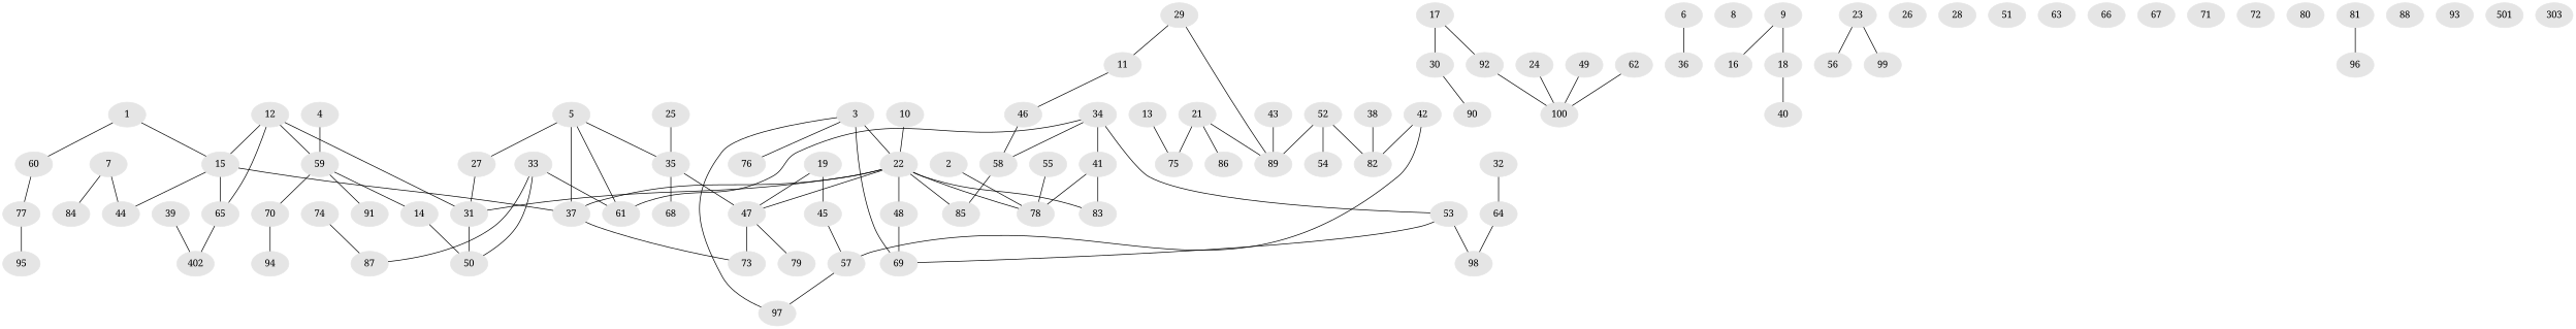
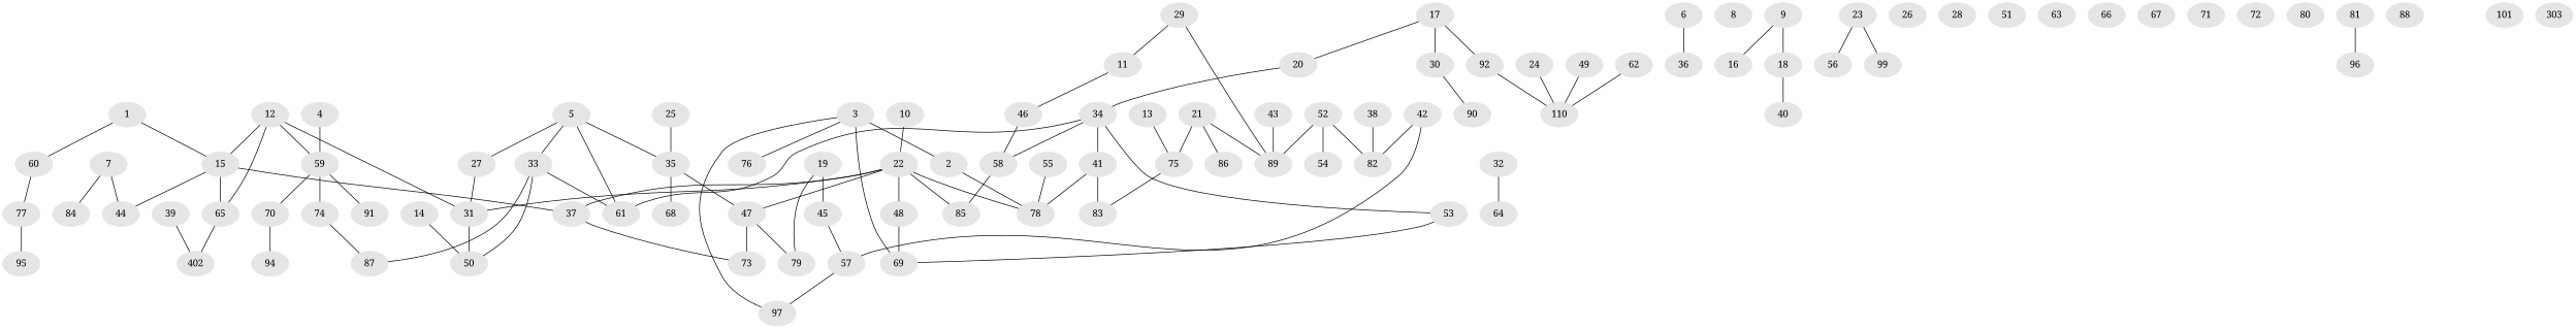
  graph {
    fontname="Noto Serif"
    node [color=gray90 fontname="Noto Serif" style=filled]
    edge [fontname="Noto Serif"]
    1
    15
    60
    44
    65
    37
    77
    2
    78
    11
    46
    3
    22
    69
    76
    97
    4
    59
    31
    47
    48
    83
    85
    70
    74
    91
    5
    27
    33
    35
    61
    50
    87
    68
    6
    36
    7
    84
    8
    9
    16
    18
    40
    10
    58
    12
    n47 [label=402]
    13
    75
    14
    73
    17
+   20
    30
    92
    34
    90
-   100
+   100 [label=110]
    19
    45
    79
    57
    41
    53
    21
    86
    89
    23
    56
    99
    24
    25
    26
    28
    29
    32
    64
-   98
    38
    82
    39
    42
    43
    49
    51
    52
    54
    55
    94
    95
    62
    63
    66
    67
    71
    72
    80
    81
    96
    88
-   93
-   101 [label=501]
+   101
    n103 [label=303]
    1 -- 15
    1 -- 60
    15 -- 44
    15 -- 65
    15 -- 37
    60 -- 77
    65 -- n47
    37 -- 73
    77 -- 95
    2 -- 78
    11 -- 46
    46 -- 58
-   3 -- 22
+   3 -- 2
    3 -- 69
    3 -- 76
    3 -- 97
    22 -- 37
    22 -- 78
    22 -- 31
    22 -- 47
    22 -- 48
-   22 -- 83
+   75 -- 83
    22 -- 85
    4 -- 59
    59 -- 70
-   59 -- 14
+   59 -- 74
    59 -- 91
    31 -- 50
    47 -- 73
    47 -- 79
    48 -- 69
    70 -- 94
    74 -- 87
    5 -- 27
-   5 -- 37
+   5 -- 33
    5 -- 35
    5 -- 61
    27 -- 31
    33 -- 61
    33 -- 50
    33 -- 87
    35 -- 47
    35 -- 68
    6 -- 36
    7 -- 44
    7 -- 84
    9 -- 16
    9 -- 18
    18 -- 40
    10 -- 22
    58 -- 85
    12 -- 15
    12 -- 65
    12 -- 59
    12 -- 31
    13 -- 75
    14 -- 50
+   17 -- 20
    17 -- 30
    17 -- 92
+   20 -- 34
    30 -- 90
    92 -- 100
    34 -- 61
    34 -- 58
    34 -- 41
    34 -- 53
    19 -- 45
-   19 -- 47
+   19 -- 79
    45 -- 57
    57 -- 97
    41 -- 78
    41 -- 83
    53 -- 69
-   53 -- 98
    21 -- 75
    21 -- 86
    21 -- 89
    23 -- 56
    23 -- 99
    24 -- 100
    25 -- 35
    29 -- 11
    29 -- 89
    32 -- 64
-   64 -- 98
    38 -- 82
    39 -- n47
    42 -- 57
    42 -- 82
    43 -- 89
    49 -- 100
    52 -- 89
    52 -- 82
    52 -- 54
    55 -- 78
    62 -- 100
    81 -- 96
  }
